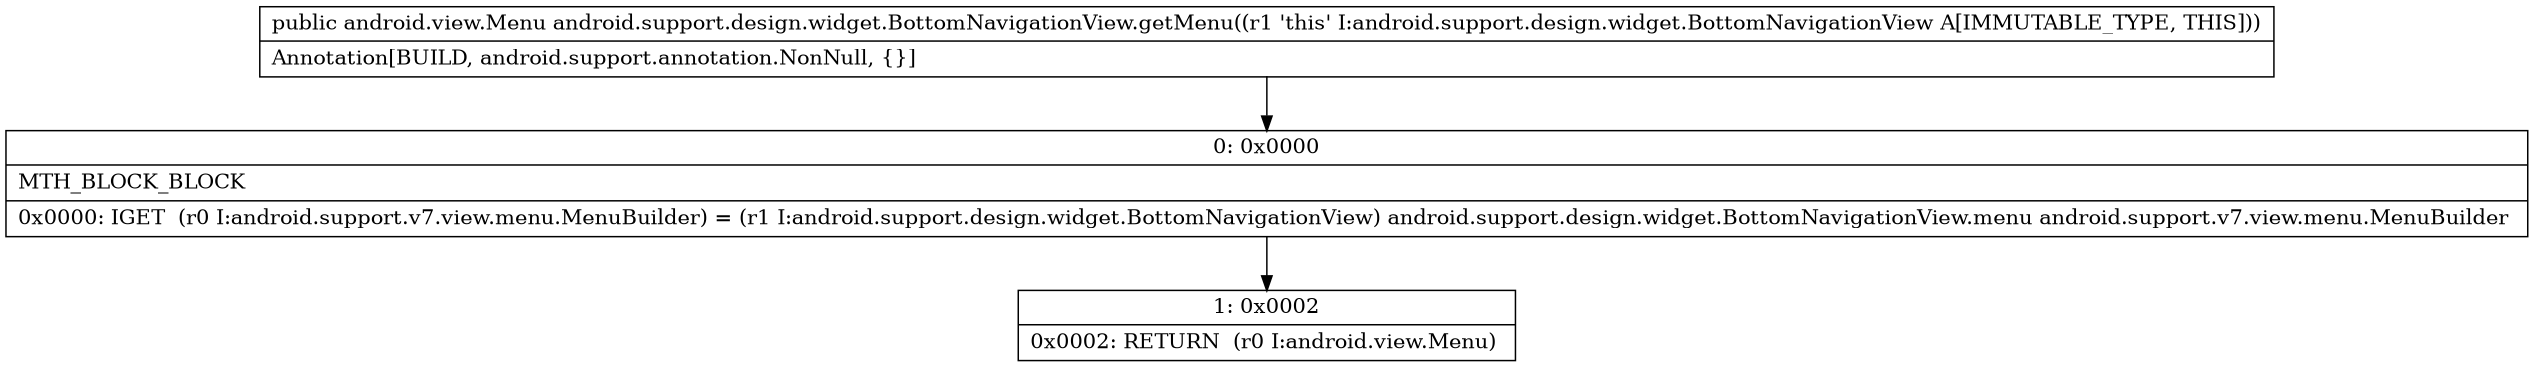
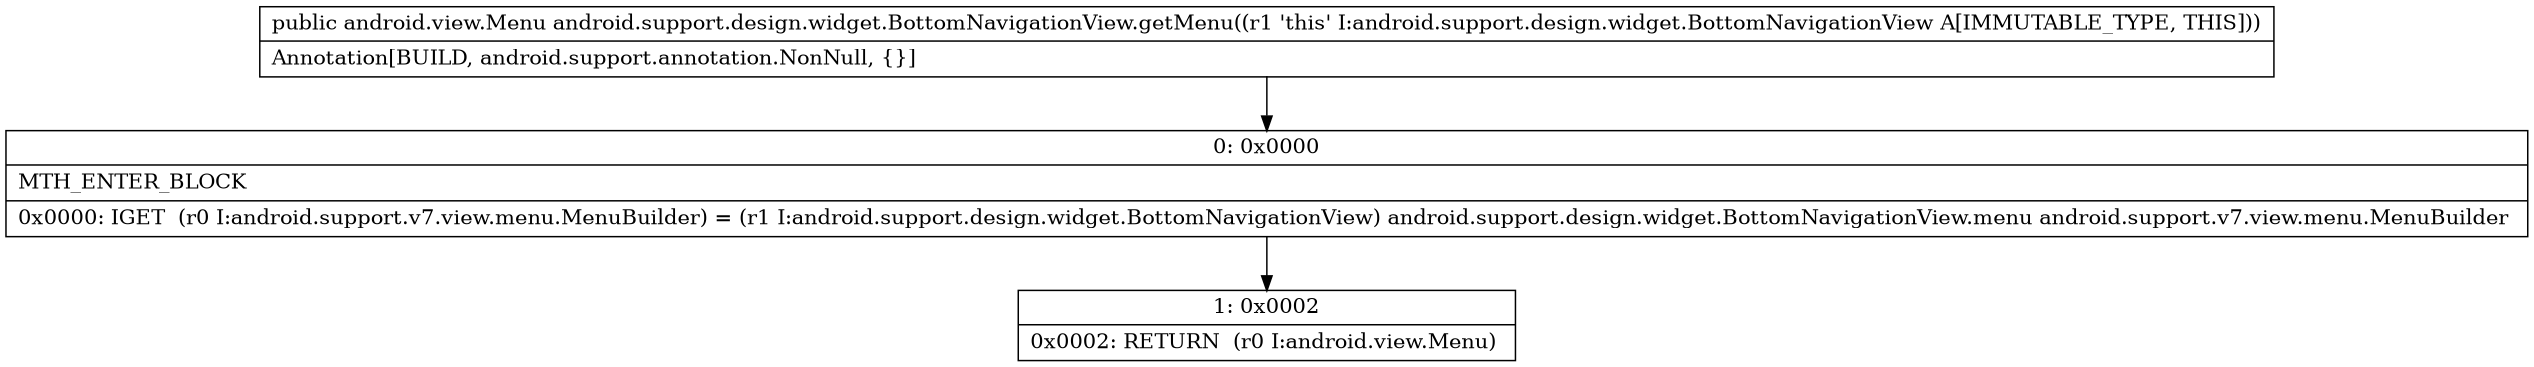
  digraph {
    node [shape=record]
-   n1 [label="{0\:\ 0x0000|MTH_BLOCK_BLOCK\l|0x0000: IGET  (r0 I:android.support.v7.view.menu.MenuBuilder) = (r1 I:android.support.design.widget.BottomNavigationView) android.support.design.widget.BottomNavigationView.menu android.support.v7.view.menu.MenuBuilder \l}"]
+   n1 [label="{0\:\ 0x0000|MTH_ENTER_BLOCK\l|0x0000: IGET  (r0 I:android.support.v7.view.menu.MenuBuilder) = (r1 I:android.support.design.widget.BottomNavigationView) android.support.design.widget.BottomNavigationView.menu android.support.v7.view.menu.MenuBuilder \l}"]
    n2 [label="{1\:\ 0x0002|0x0002: RETURN  (r0 I:android.view.Menu) \l}"]
    n3 [label="{public android.view.Menu android.support.design.widget.BottomNavigationView.getMenu((r1 'this' I:android.support.design.widget.BottomNavigationView A[IMMUTABLE_TYPE, THIS]))  | Annotation[BUILD, android.support.annotation.NonNull, \{\}]\l}"]
    n1 -> n2
    n3 -> n1
  }
